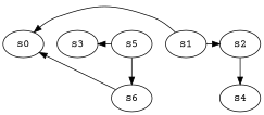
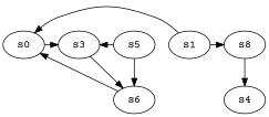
  digraph {
    fontname="Courier Prime"
    node [fontname="Courier Prime" player=0]
    edge [fontname="Courier Prime"]
    s0 [player=1]
    s3 [player=1]
    s6
    s5
    s1 [player=1]
-   s2
+   s2 [label=s8]
    s4
+   s0 -> s3 [constraint="time % 2 == 0 || time % 5 == 0"]
+   s3 -> s6 [constraint="time % 2 == 1 && time % 4 == 1"]
    s6 -> s0 [constraint="time % 6 == 2"]
    s5 -> s3 [constraint="time % 2 == 1 || time % 4 == 0"]
    s5 -> s6
    s1 -> s0 [constraint="!(time % 5 == 3)"]
    s1 -> s2 [constraint="time == 6 || time == 7 || time == 17 || time == 22"]
    s2 -> s4
  }
